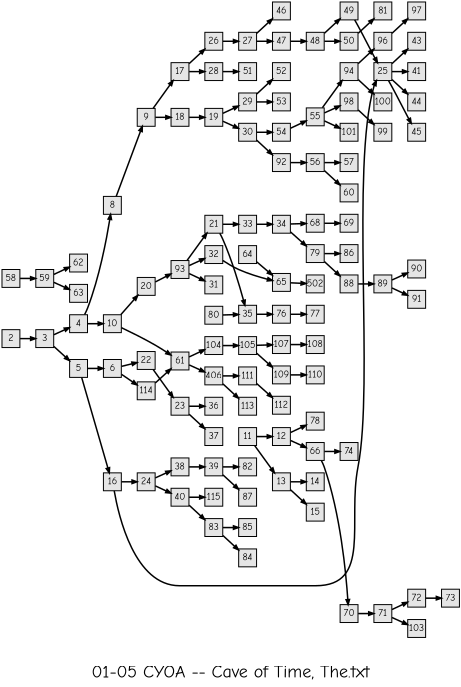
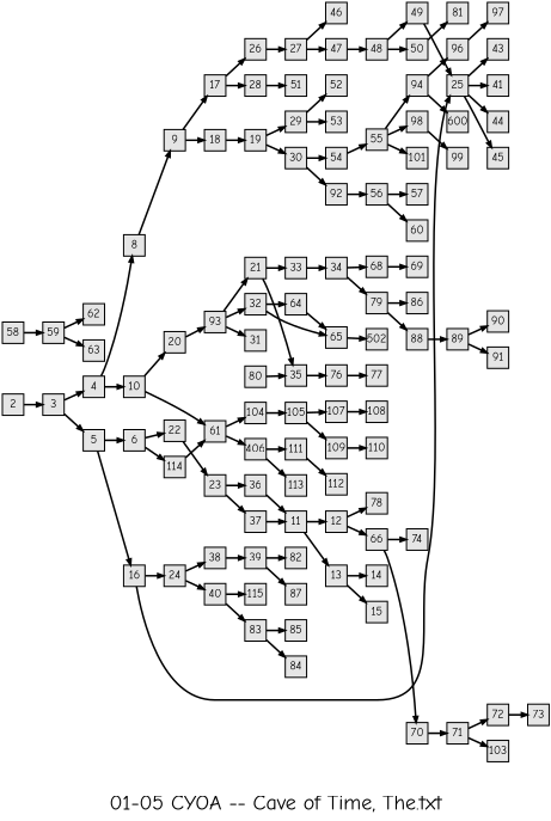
  digraph {
    fontname="Comic Neue"
    fontsize=36
    label="01-05 CYOA -- Cave of Time, The.txt"
    nodesep=0.35
    ordering=out
    rankdir=LR
    ranksep=0.45
    node [fillcolor=grey90 fixedsize=true fontname="Comic Neue" fontsize=20 labelfloat=true margin="0,0" penwidth=2 regular=true shape=rect style=filled]
    edge [fontname="Comic Neue" fontsize=12 labelfloat=true penwidth=3]
    2
    3
    4
    5
    8
    10
    6
    16
    9
    20
    61
    22
    114
    24
    25
    17
    18
    93
    104
    n20 [label=406]
    21
    33
    35
    23
    38
    40
    43
    41
    44
    45
    36
    37
    26
    28
    19
    27
    51
    29
    30
    32
    31
    105
    111
    113
    34
    76
    11
    12
    13
    66
    78
    14
    15
    70
    74
    71
    39
    115
    83
    46
    47
    52
    53
    54
    92
    55
    56
    64
    65
    68
    79
    77
    80
    82
    87
    85
    84
    48
    49
    50
    94
    98
    101
    57
    60
    58
    59
    62
    63
    n90 [label=502]
    69
    86
    88
    89
    81
    96
-   100
+   100 [label=600]
    99
    97
    107
    109
    112
    72
    103
    73
    90
    91
    108
    110
    2 -> 3
    3 -> 4
    3 -> 5
    4 -> 8
    4 -> 10
    5 -> 6
    5 -> 16
    8 -> 9
    10 -> 20
    10 -> 61
    6 -> 22
    6 -> 114
    16 -> 24
    16 -> 25
    9 -> 17
    9 -> 18
    20 -> 93
    61 -> 104
    61 -> n20
    22 -> 23
    114 -> 61
    24 -> 38
    24 -> 40
    25 -> 43
    25 -> 41
    25 -> 44
    25 -> 45
    17 -> 26
    17 -> 28
    18 -> 19
    93 -> 21
    93 -> 32
    93 -> 31
    104 -> 105
    n20 -> 111
    n20 -> 113
    21 -> 33
    21 -> 35
    33 -> 34
    35 -> 76
    23 -> 36
    23 -> 37
    38 -> 39
    40 -> 115
    40 -> 83
+   36 -> 11
+   37 -> 11
    26 -> 27
    28 -> 51
    19 -> 29
    19 -> 30
    27 -> 46
    27 -> 47
    29 -> 52
    29 -> 53
    30 -> 54
    30 -> 92
+   32 -> 64
    32 -> 65
    105 -> 107
    105 -> 109
    111 -> 112
    34 -> 68
    34 -> 79
    76 -> 77
    11 -> 12
    11 -> 13
    12 -> 66
    12 -> 78
    13 -> 14
    13 -> 15
    66 -> 70
    66 -> 74
    70 -> 71
    71 -> 72
    71 -> 103
    39 -> 82
    39 -> 87
    83 -> 85
    83 -> 84
    47 -> 48
    54 -> 55
    92 -> 56
    55 -> 94
    55 -> 98
    55 -> 101
    56 -> 57
    56 -> 60
    64 -> 65
    65 -> n90
    68 -> 69
    79 -> 86
    79 -> 88
    80 -> 35
    48 -> 49
    48 -> 50
    49 -> 25
    50 -> 81
    94 -> 96
    94 -> 100
    98 -> 99
    58 -> 59
    59 -> 62
    59 -> 63
    88 -> 89
    89 -> 90
    89 -> 91
    96 -> 97
    107 -> 108
    109 -> 110
    72 -> 73
  }
